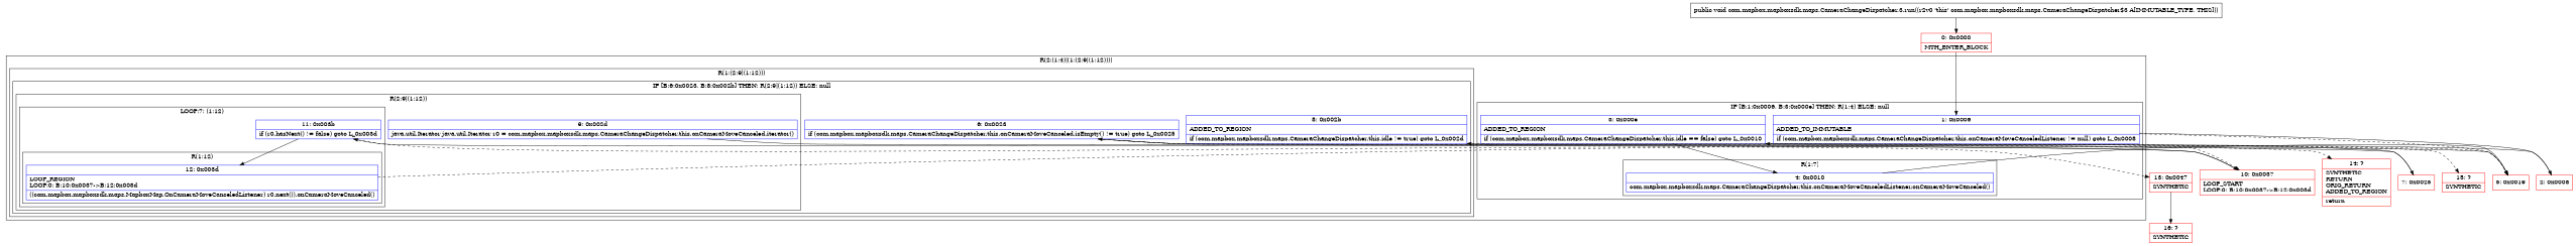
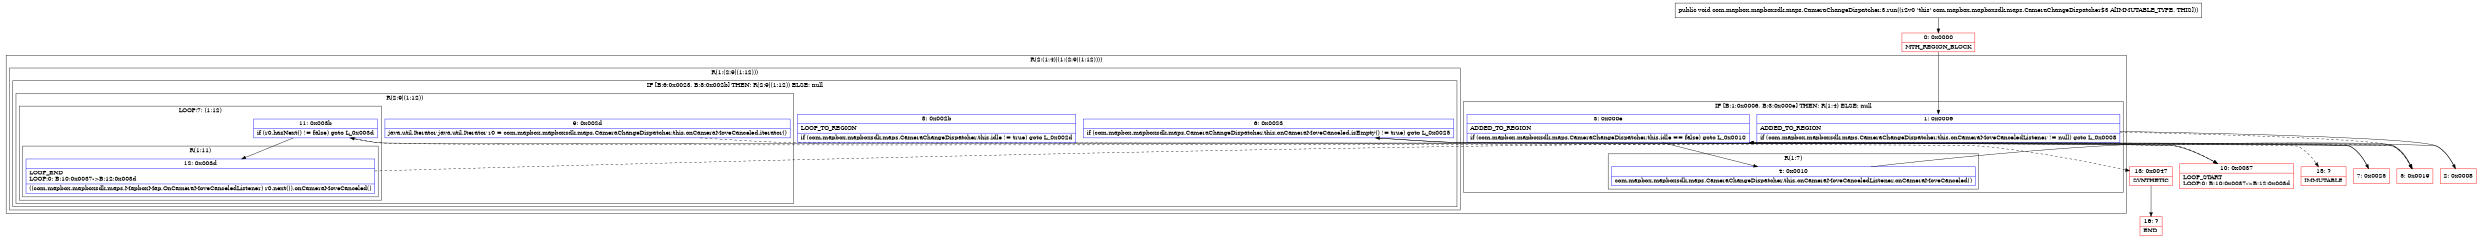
  digraph {
    node [color=red shape=record]
    n1 [color=blue label="{4\:\ 0x0010|com.mapbox.mapboxsdk.maps.CameraChangeDispatcher.this.onCameraMoveCanceledListener.onCameraMoveCanceled()\l}"]
-   n2 [color=blue label="{1\:\ 0x0006|ADDED_TO_IMMUTABLE\l|if (com.mapbox.mapboxsdk.maps.CameraChangeDispatcher.this.onCameraMoveCanceledListener != null) goto L_0x0008\l}"]
+   n2 [color=blue label="{1\:\ 0x0006|ADDED_TO_REGION\l|if (com.mapbox.mapboxsdk.maps.CameraChangeDispatcher.this.onCameraMoveCanceledListener != null) goto L_0x0008\l}"]
    n3 [color=blue label="{3\:\ 0x000e|ADDED_TO_REGION\l|if (com.mapbox.mapboxsdk.maps.CameraChangeDispatcher.this.idle == false) goto L_0x0010\l}"]
-   n4 [color=blue label="{12\:\ 0x003d|LOOP_REGION\lLOOP:0: B:10:0x0037\-\>B:12:0x003d\l|((com.mapbox.mapboxsdk.maps.MapboxMap.OnCameraMoveCanceledListener) r0.next()).onCameraMoveCanceled()\l}"]
+   n4 [color=blue label="{12\:\ 0x003d|LOOP_END\lLOOP:0: B:10:0x0037\-\>B:12:0x003d\l|((com.mapbox.mapboxsdk.maps.MapboxMap.OnCameraMoveCanceledListener) r0.next()).onCameraMoveCanceled()\l}"]
    n5 [color=blue label="{11\:\ 0x003b|if (r0.hasNext() != false) goto L_0x003d\l}"]
    n6 [color=blue label="{9\:\ 0x002d|java.util.Iterator java.util.Iterator r0 = com.mapbox.mapboxsdk.maps.CameraChangeDispatcher.this.onCameraMoveCanceled.iterator()\l}"]
    n7 [color=blue label="{6\:\ 0x0023|if (com.mapbox.mapboxsdk.maps.CameraChangeDispatcher.this.onCameraMoveCanceled.isEmpty() != true) goto L_0x0025\l}"]
-   n8 [color=blue label="{8\:\ 0x002b|ADDED_TO_REGION\l|if (com.mapbox.mapboxsdk.maps.CameraChangeDispatcher.this.idle != true) goto L_0x002d\l}"]
+   n8 [color=blue label="{8\:\ 0x002b|LOOP_TO_REGION\l|if (com.mapbox.mapboxsdk.maps.CameraChangeDispatcher.this.idle != true) goto L_0x002d\l}"]
    n9 [label="{5\:\ 0x0019}"]
    n10 [label="{2\:\ 0x0008}"]
    n11 [label="{10\:\ 0x0037|LOOP_START\lLOOP:0: B:10:0x0037\-\>B:12:0x003d\l}"]
    n12 [label="{13\:\ 0x0047|SYNTHETIC\l}"]
    n13 [label="{7\:\ 0x0025}"]
-   n14 [label="{14\:\ ?|SYNTHETIC\lRETURN\lORIG_RETURN\lADDED_TO_REGION\l|return\l}"]
-   n15 [label="{15\:\ ?|SYNTHETIC\l}"]
-   n16 [label="{16\:\ ?|SYNTHETIC\l}"]
-   n17 [label="{0\:\ 0x0000|MTH_ENTER_BLOCK\l}"]
+   n15 [label="{15\:\ ?|IMMUTABLE\l}"]
+   n16 [label="{16\:\ ?|END\l}"]
+   n17 [label="{0\:\ 0x0000|MTH_REGION_BLOCK\l}"]
    n18 [label="{public void com.mapbox.mapboxsdk.maps.CameraChangeDispatcher.3.run((r2v0 'this' com.mapbox.mapboxsdk.maps.CameraChangeDispatcher$3 A[IMMUTABLE_TYPE, THIS])) }" color=""]
    subgraph cluster_1 {
      label="R(2:(1:4)|(1:(2:9|(1:12))))"
      subgraph cluster_2 {
        label="IF [B:1:0x0006, B:3:0x000e] THEN: R(1:4) ELSE: null"
        n2
        n3
        subgraph cluster_3 {
          label="R(1:7)"
          n1
        }
      }
      subgraph cluster_4 {
        label="R(1:(2:9|(1:12)))"
        subgraph cluster_5 {
          label="IF [B:6:0x0023, B:8:0x002b] THEN: R(2:9|(1:12)) ELSE: null"
          n7
          n8
          subgraph cluster_6 {
            label="R(2:9|(1:12))"
            n6
            subgraph cluster_7 {
              label="LOOP:7: (1:12)"
              n5
              subgraph cluster_8 {
-               label="R(1:12)"
+               label="R(1:11)"
                n4
              }
            }
          }
        }
      }
    }
    n1 -> n9
    n2 -> n9 [style=dashed]
    n2 -> n10
    n3 -> n1
    n3 -> n9 [style=dashed]
    n4 -> n11 [style=dashed]
    n5 -> n4
    n5 -> n12 [style=dashed]
-   n6 -> n11
+   n6 -> n11 [style=dashed]
    n7 -> n13
-   n7 -> n14 [style=dashed]
    n8 -> n15 [style=dashed]
    n9 -> n7
    n10 -> n3
    n11 -> n5
    n12 -> n16
-   n13 -> n8
+   n13 -> n3
    n17 -> n2
    n18 -> n17
  }
